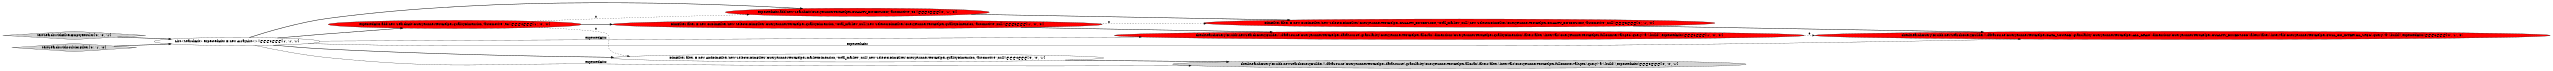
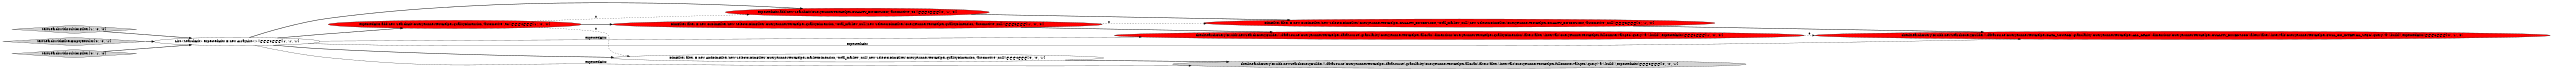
  digraph {
    rankdir=LR
    node [fillcolor=red shape=ellipse style=filled]
    edge [style=bold]
    n1 [label="checkSearchQuery(Druids.newSearchQueryBuilder().dataSource(QueryRunnerTestHelper.dataSource).granularity(QueryRunnerTestHelper.allGran).dimensions(QueryRunnerTestHelper.qualityDimension).filters(filter).intervals(QueryRunnerTestHelper.fullOnIntervalSpec).query(\"a\").build(),expectedHits)@@@6@@@['1', '0', '0']"]
    n2 [label="checkSearchQuery(Druids.newSearchQueryBuilder().dataSource(QueryRunnerTestHelper.DATA_SOURCE).granularity(QueryRunnerTestHelper.ALL_GRAN).dimensions(QueryRunnerTestHelper.QUALITY_DIMENSION).filters(filter).intervals(QueryRunnerTestHelper.FULL_ON_INTERVAL_SPEC).query(\"a\").build(),expectedHits)@@@6@@@['0', '1', '0']"]
    n3 [fillcolor=white label="DimFilter filter = new AndDimFilter(new SelectorDimFilter(QueryRunnerTestHelper.marketDimension,\"total_market\",null),new SelectorDimFilter(QueryRunnerTestHelper.qualityDimension,\"automotive\",null))@@@4@@@['0', '0', '1']"]
    n4 [fillcolor=lightgray label="checkSearchQuery(Druids.newSearchQueryBuilder().dataSource(QueryRunnerTestHelper.dataSource).granularity(QueryRunnerTestHelper.allGran).filters(filter).intervals(QueryRunnerTestHelper.fullOnIntervalSpec).query(\"a\").build(),expectedHits)@@@5@@@['0', '0', '1']"]
    n5 [label="expectedHits.add(new SearchHit(QueryRunnerTestHelper.qualityDimension,\"automotive\",93))@@@4@@@['1', '0', '0']"]
    n6 [label="DimFilter filter = new OrDimFilter(new SelectorDimFilter(QueryRunnerTestHelper.qualityDimension,\"total_market\",null),new SelectorDimFilter(QueryRunnerTestHelper.qualityDimension,\"automotive\",null))@@@5@@@['1', '0', '0']"]
    n7 [label="expectedHits.add(new SearchHit(QueryRunnerTestHelper.QUALITY_DIMENSION,\"automotive\",93))@@@4@@@['0', '1', '0']"]
    n8 [label="DimFilter filter = new OrDimFilter(new SelectorDimFilter(QueryRunnerTestHelper.QUALITY_DIMENSION,\"total_market\",null),new SelectorDimFilter(QueryRunnerTestHelper.QUALITY_DIMENSION,\"automotive\",null))@@@5@@@['0', '1', '0']"]
+   n9 [fillcolor=lightgray label="testSearchWithMultiOrFilter['1', '0', '0']" shape=diamond]
    n10 [fillcolor=white label="List<SearchHit> expectedHits = new ArrayList<>()@@@3@@@['1', '1', '1']"]
    n11 [fillcolor=lightgray label="testSearchWithFilterEmptyResults['0', '0', '1']" shape=diamond]
    n12 [fillcolor=lightgray label="testSearchWithMultiOrFilter['0', '1', '0']" shape=diamond]
    n1 -> n2 [label=0 style=dashed]
    n3 -> n4
    n5 -> n3 [label=0 style=dashed]
    n5 -> n6
    n5 -> n7 [label=0 style=dashed]
    n6 -> n1
    n6 -> n8 [label=0 style=dashed]
    n7 -> n8
    n8 -> n2
+   n9 -> n10
    n10 -> n1 [label=expectedHits style=solid]
    n10 -> n2 [label=expectedHits style=solid]
    n10 -> n3
    n10 -> n4 [label=expectedHits style=solid]
    n10 -> n5
    n10 -> n7
    n11 -> n10
    n12 -> n10
  }
